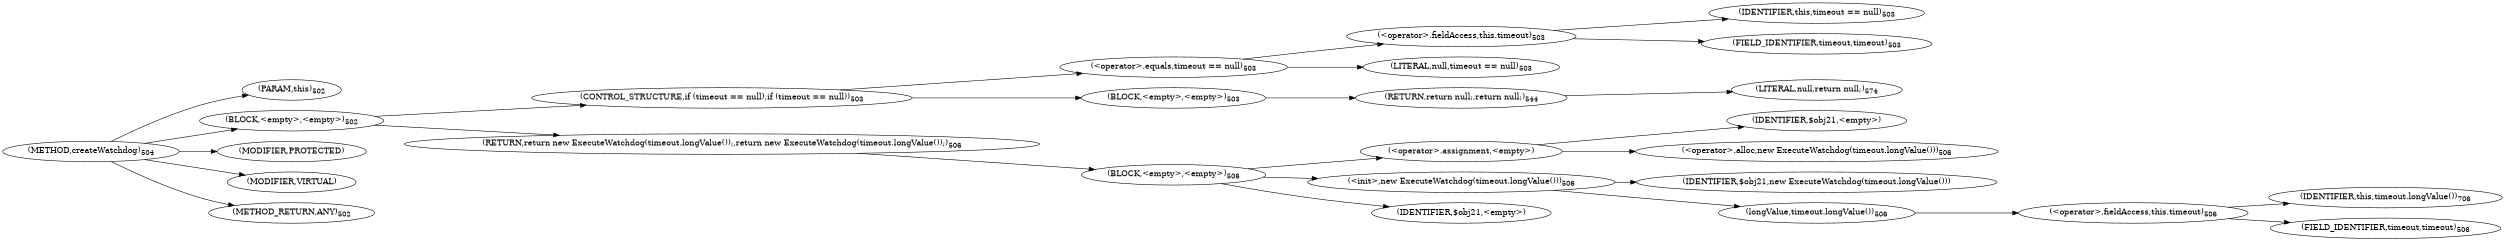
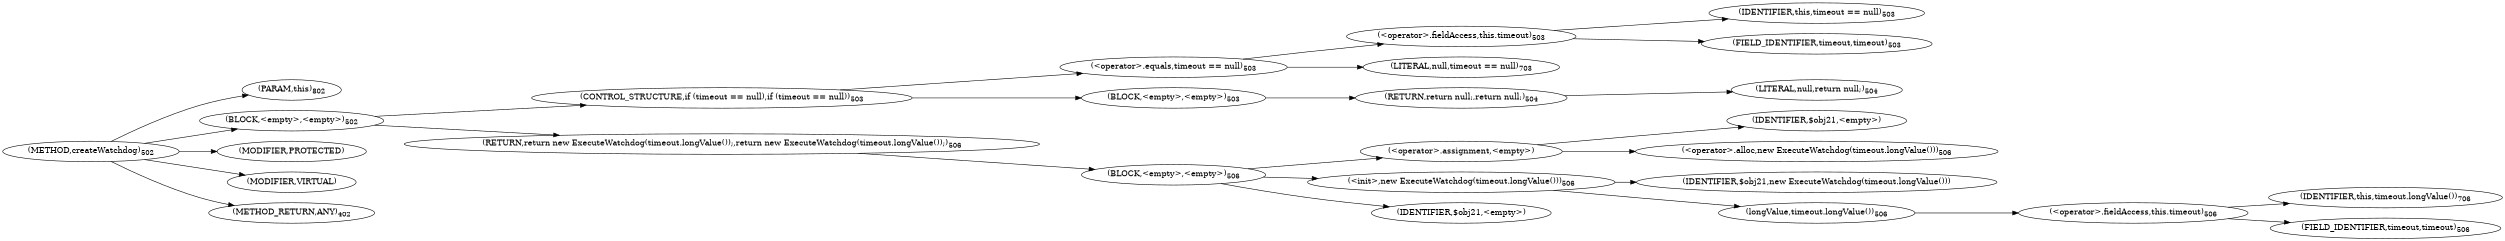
  digraph {
    rankdir=LR
-   n1 [label=<(METHOD,createWatchdog)<SUB>504</SUB>>]
-   n2 [label=<(PARAM,this)<SUB>502</SUB>>]
+   n1 [label=<(METHOD,createWatchdog)<SUB>502</SUB>>]
+   n2 [label=<(PARAM,this)<SUB>802</SUB>>]
    n3 [label=<(BLOCK,&lt;empty&gt;,&lt;empty&gt;)<SUB>502</SUB>>]
    n4 [label=<(MODIFIER,PROTECTED)>]
    n5 [label=<(MODIFIER,VIRTUAL)>]
-   n6 [label=<(METHOD_RETURN,ANY)<SUB>502</SUB>>]
+   n6 [label=<(METHOD_RETURN,ANY)<SUB>402</SUB>>]
    n7 [label=<(CONTROL_STRUCTURE,if (timeout == null),if (timeout == null))<SUB>503</SUB>>]
    n8 [label=<(RETURN,return new ExecuteWatchdog(timeout.longValue());,return new ExecuteWatchdog(timeout.longValue());)<SUB>506</SUB>>]
    n9 [label=<(&lt;operator&gt;.equals,timeout == null)<SUB>503</SUB>>]
    n10 [label=<(BLOCK,&lt;empty&gt;,&lt;empty&gt;)<SUB>503</SUB>>]
    n11 [label=<(BLOCK,&lt;empty&gt;,&lt;empty&gt;)<SUB>506</SUB>>]
    n12 [label=<(&lt;operator&gt;.fieldAccess,this.timeout)<SUB>503</SUB>>]
-   n13 [label=<(LITERAL,null,timeout == null)<SUB>503</SUB>>]
-   n14 [label=<(RETURN,return null;,return null;)<SUB>544</SUB>>]
+   n13 [label=<(LITERAL,null,timeout == null)<SUB>703</SUB>>]
+   n14 [label=<(RETURN,return null;,return null;)<SUB>504</SUB>>]
    n15 [label=<(IDENTIFIER,this,timeout == null)<SUB>503</SUB>>]
    n16 [label=<(FIELD_IDENTIFIER,timeout,timeout)<SUB>503</SUB>>]
-   n17 [label=<(LITERAL,null,return null;)<SUB>574</SUB>>]
+   n17 [label=<(LITERAL,null,return null;)<SUB>504</SUB>>]
    n18 [label=<(&lt;operator&gt;.assignment,&lt;empty&gt;)>]
    n19 [label=<(&lt;init&gt;,new ExecuteWatchdog(timeout.longValue()))<SUB>506</SUB>>]
    n20 [label=<(IDENTIFIER,$obj21,&lt;empty&gt;)>]
    n21 [label=<(IDENTIFIER,$obj21,&lt;empty&gt;)>]
    n22 [label=<(&lt;operator&gt;.alloc,new ExecuteWatchdog(timeout.longValue()))<SUB>506</SUB>>]
    n23 [label=<(IDENTIFIER,$obj21,new ExecuteWatchdog(timeout.longValue()))>]
    n24 [label=<(longValue,timeout.longValue())<SUB>506</SUB>>]
    n25 [label=<(&lt;operator&gt;.fieldAccess,this.timeout)<SUB>506</SUB>>]
    n26 [label=<(IDENTIFIER,this,timeout.longValue())<SUB>706</SUB>>]
    n27 [label=<(FIELD_IDENTIFIER,timeout,timeout)<SUB>506</SUB>>]
    n1 -> n2
    n1 -> n3
    n1 -> n4
    n1 -> n5
    n1 -> n6
    n3 -> n7
    n3 -> n8
    n7 -> n9
    n7 -> n10
    n8 -> n11
    n9 -> n12
    n9 -> n13
    n10 -> n14
    n11 -> n18
    n11 -> n19
    n11 -> n20
    n12 -> n15
    n12 -> n16
    n14 -> n17
    n18 -> n21
    n18 -> n22
    n19 -> n23
    n19 -> n24
    n24 -> n25
    n25 -> n26
    n25 -> n27
  }
